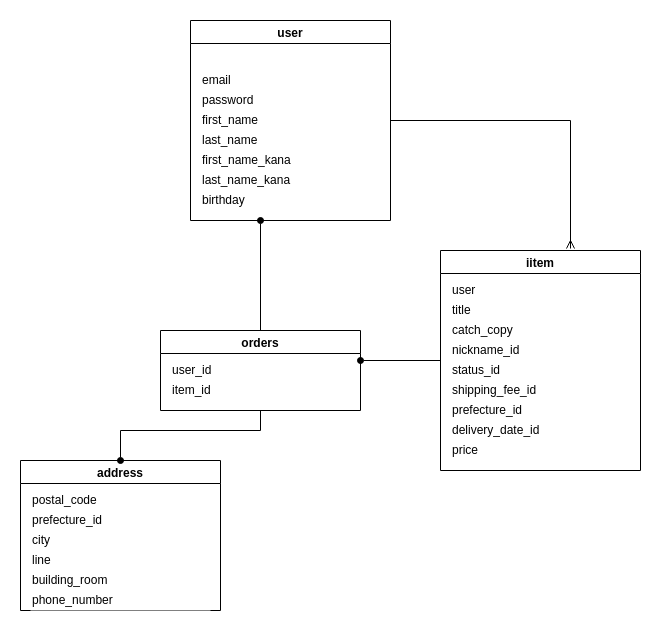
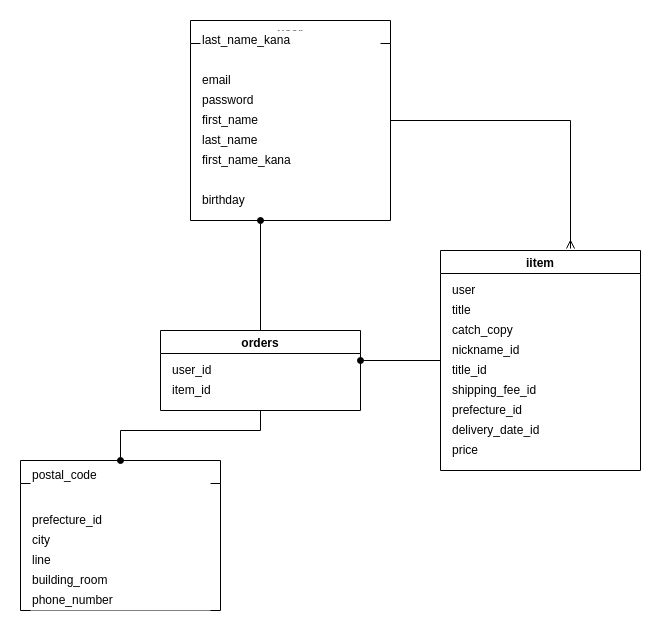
  <mxCell id="0" />
  <mxCell id="1" parent="0" />
  <mxCell id="2" style="edgeStyle=orthogonalEdgeStyle;rounded=0;orthogonalLoop=1;jettySize=auto;html=1;endArrow=ERmany;endFill=0;entryX=0.65;entryY=-0.009;entryDx=0;entryDy=0;entryPerimeter=0;" edge="1" parent="1" source="3" target="12"><mxGeometry relative="1" as="geometry"><mxPoint x="570" y="240" as="targetPoint" /></mxGeometry></mxCell>
  <mxCell id="3" value="user" style="swimlane;" vertex="1" parent="1"><mxGeometry x="190" y="20" width="200" height="200" as="geometry" /></mxCell>
  <mxCell id="4" value="email" style="whiteSpace=wrap;html=1;strokeColor=none;align=left;" vertex="1" parent="3"><mxGeometry x="10" y="50" width="180" height="20" as="geometry" /></mxCell>
  <mxCell id="5" value="password" style="whiteSpace=wrap;html=1;strokeColor=none;align=left;" vertex="1" parent="3"><mxGeometry x="10" y="70" width="180" height="20" as="geometry" /></mxCell>
  <mxCell id="6" value="first_name&lt;span style=&quot;color: rgba(0 , 0 , 0 , 0) ; font-family: monospace ; font-size: 0px&quot;&gt;%3CmxGraphModel%3E%3Croot%3E%3CmxCell%20id%3D%220%22%2F%3E%3CmxCell%20id%3D%221%22%20parent%3D%220%22%2F%3E%3CmxCell%20id%3D%222%22%20value%3D%22nickname%22%20style%3D%22whiteSpace%3Dwrap%3Bhtml%3D1%3BstrokeColor%3Dnone%3Balign%3Dleft%3B%22%20vertex%3D%221%22%20parent%3D%221%22%3E%3CmxGeometry%20x%3D%22290%22%20y%3D%2290%22%20width%3D%22180%22%20height%3D%2220%22%20as%3D%22geometry%22%2F%3E%3C%2FmxCell%3E%3C%2Froot%3E%3C%2FmxGraphModel%3E&lt;/span&gt;" style="whiteSpace=wrap;html=1;strokeColor=none;align=left;" vertex="1" parent="3"><mxGeometry x="10" y="90" width="180" height="20" as="geometry" /></mxCell>
  <mxCell id="7" value="last_name" style="whiteSpace=wrap;html=1;strokeColor=none;align=left;" vertex="1" parent="3"><mxGeometry x="10" y="110" width="180" height="20" as="geometry" /></mxCell>
  <mxCell id="8" value="first_name_kana" style="whiteSpace=wrap;html=1;strokeColor=none;align=left;" vertex="1" parent="3"><mxGeometry x="10" y="130" width="180" height="20" as="geometry" /></mxCell>
- <mxCell id="9" value="last_name_kana" style="whiteSpace=wrap;html=1;strokeColor=none;align=left;" vertex="1" parent="3"><mxGeometry x="10" y="150" width="180" height="20" as="geometry" /></mxCell>
+ <mxCell id="9" value="last_name_kana" style="whiteSpace=wrap;html=1;strokeColor=none;align=left;" vertex="1" parent="3"><mxGeometry x="10" y="10" width="180" height="20" as="geometry" /></mxCell>
  <mxCell id="10" value="birthday" style="whiteSpace=wrap;html=1;strokeColor=none;align=left;" vertex="1" parent="3"><mxGeometry x="10" y="170" width="180" height="20" as="geometry" /></mxCell>
  <mxCell id="11" style="edgeStyle=orthogonalEdgeStyle;rounded=0;orthogonalLoop=1;jettySize=auto;html=1;endArrow=oval;endFill=1;" edge="1" parent="1" source="12"><mxGeometry relative="1" as="geometry"><mxPoint x="360" y="360" as="targetPoint" /></mxGeometry></mxCell>
  <mxCell id="12" value="iitem" style="swimlane;align=center;" vertex="1" parent="1"><mxGeometry x="440" y="250" width="200" height="220" as="geometry" /></mxCell>
  <mxCell id="13" value="user" style="whiteSpace=wrap;html=1;strokeColor=none;align=left;" vertex="1" parent="12"><mxGeometry x="10" y="30" width="180" height="20" as="geometry" /></mxCell>
  <mxCell id="14" value="title" style="whiteSpace=wrap;html=1;strokeColor=none;align=left;" vertex="1" parent="12"><mxGeometry x="10" y="50" width="180" height="20" as="geometry" /></mxCell>
  <mxCell id="15" value="catch_copy" style="whiteSpace=wrap;html=1;strokeColor=none;align=left;" vertex="1" parent="12"><mxGeometry x="10" y="70" width="180" height="20" as="geometry" /></mxCell>
  <mxCell id="16" value="nickname_id" style="whiteSpace=wrap;html=1;strokeColor=none;align=left;" vertex="1" parent="12"><mxGeometry x="10" y="90" width="180" height="20" as="geometry" /></mxCell>
- <mxCell id="17" value="status_id" style="whiteSpace=wrap;html=1;strokeColor=none;align=left;" vertex="1" parent="12"><mxGeometry x="10" y="110" width="180" height="20" as="geometry" /></mxCell>
+ <mxCell id="17" value="title_id" style="whiteSpace=wrap;html=1;strokeColor=none;align=left;" vertex="1" parent="12"><mxGeometry x="10" y="110" width="180" height="20" as="geometry" /></mxCell>
  <mxCell id="18" value="shipping_fee_id" style="whiteSpace=wrap;html=1;strokeColor=none;align=left;" vertex="1" parent="12"><mxGeometry x="10" y="130" width="180" height="20" as="geometry" /></mxCell>
  <mxCell id="19" value="prefecture_id" style="whiteSpace=wrap;html=1;strokeColor=none;align=left;" vertex="1" parent="12"><mxGeometry x="10" y="150" width="180" height="20" as="geometry" /></mxCell>
  <mxCell id="20" value="delivery_date_id" style="whiteSpace=wrap;html=1;strokeColor=none;align=left;" vertex="1" parent="12"><mxGeometry x="10" y="170" width="180" height="20" as="geometry" /></mxCell>
  <mxCell id="21" value="price" style="whiteSpace=wrap;html=1;strokeColor=none;align=left;" vertex="1" parent="12"><mxGeometry x="10" y="190" width="180" height="20" as="geometry" /></mxCell>
  <mxCell id="22" style="edgeStyle=orthogonalEdgeStyle;rounded=0;orthogonalLoop=1;jettySize=auto;html=1;endArrow=oval;endFill=1;" edge="1" parent="1" source="23"><mxGeometry relative="1" as="geometry"><mxPoint x="260" y="220" as="targetPoint" /></mxGeometry></mxCell>
  <mxCell id="23" value="orders" style="swimlane;align=center;" vertex="1" parent="1"><mxGeometry x="160" y="330" width="200" height="80" as="geometry" /></mxCell>
  <mxCell id="24" value="user_id" style="whiteSpace=wrap;html=1;strokeColor=none;align=left;" vertex="1" parent="23"><mxGeometry x="10" y="30" width="180" height="20" as="geometry" /></mxCell>
  <mxCell id="25" value="item_id" style="whiteSpace=wrap;html=1;strokeColor=none;align=left;" vertex="1" parent="23"><mxGeometry x="10" y="50" width="180" height="20" as="geometry" /></mxCell>
  <mxCell id="26" value="address" style="swimlane;align=center;" vertex="1" parent="1"><mxGeometry x="20" y="460" width="200" height="150" as="geometry" /></mxCell>
- <mxCell id="27" value="postal_code" style="whiteSpace=wrap;html=1;strokeColor=none;align=left;" vertex="1" parent="26"><mxGeometry x="10" y="30" width="180" height="20" as="geometry" /></mxCell>
+ <mxCell id="27" value="postal_code" style="whiteSpace=wrap;html=1;strokeColor=none;align=left;" vertex="1" parent="26"><mxGeometry x="10" y="5" width="180" height="20" as="geometry" /></mxCell>
  <mxCell id="28" value="prefecture_id" style="whiteSpace=wrap;html=1;strokeColor=none;align=left;" vertex="1" parent="26"><mxGeometry x="10" y="50" width="180" height="20" as="geometry" /></mxCell>
  <mxCell id="29" value="city" style="whiteSpace=wrap;html=1;strokeColor=none;align=left;" vertex="1" parent="26"><mxGeometry x="10" y="70" width="180" height="20" as="geometry" /></mxCell>
  <mxCell id="30" value="line" style="whiteSpace=wrap;html=1;strokeColor=none;align=left;" vertex="1" parent="26"><mxGeometry x="10" y="90" width="180" height="20" as="geometry" /></mxCell>
  <mxCell id="31" value="building_room" style="whiteSpace=wrap;html=1;strokeColor=none;align=left;" vertex="1" parent="26"><mxGeometry x="10" y="110" width="180" height="20" as="geometry" /></mxCell>
  <mxCell id="32" value="phone_number" style="whiteSpace=wrap;html=1;strokeColor=none;align=left;" vertex="1" parent="26"><mxGeometry x="10" y="130" width="180" height="20" as="geometry" /></mxCell>
  <mxCell id="33" style="edgeStyle=orthogonalEdgeStyle;rounded=0;orthogonalLoop=1;jettySize=auto;html=1;endArrow=oval;endFill=1;" edge="1" parent="1" target="26"><mxGeometry relative="1" as="geometry"><mxPoint x="260" y="410" as="sourcePoint" /><Array as="points"><mxPoint x="260" y="430" /><mxPoint x="120" y="430" /></Array></mxGeometry></mxCell>
